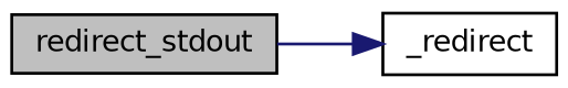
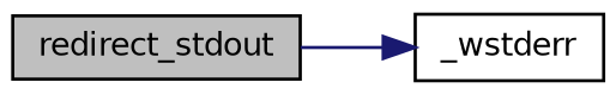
  digraph {
    rankdir=LR
    node [color=black fontname=Helvetica fontsize=10 shape=record style=filled]
    n1 [fillcolor=grey75 fontcolor=black height=0.2 label=redirect_stdout width=0.4]
-   n2 [fillcolor=white height=0.2 label=_redirect width=0.4]
+   n2 [fillcolor=white height=0.2 label=_wstderr width=0.4]
    n1 -> n2 [color=midnightblue fontname=Helvetica fontsize=10 labelfontname=Helvetica labelfontsize=10 style=solid]
  }
